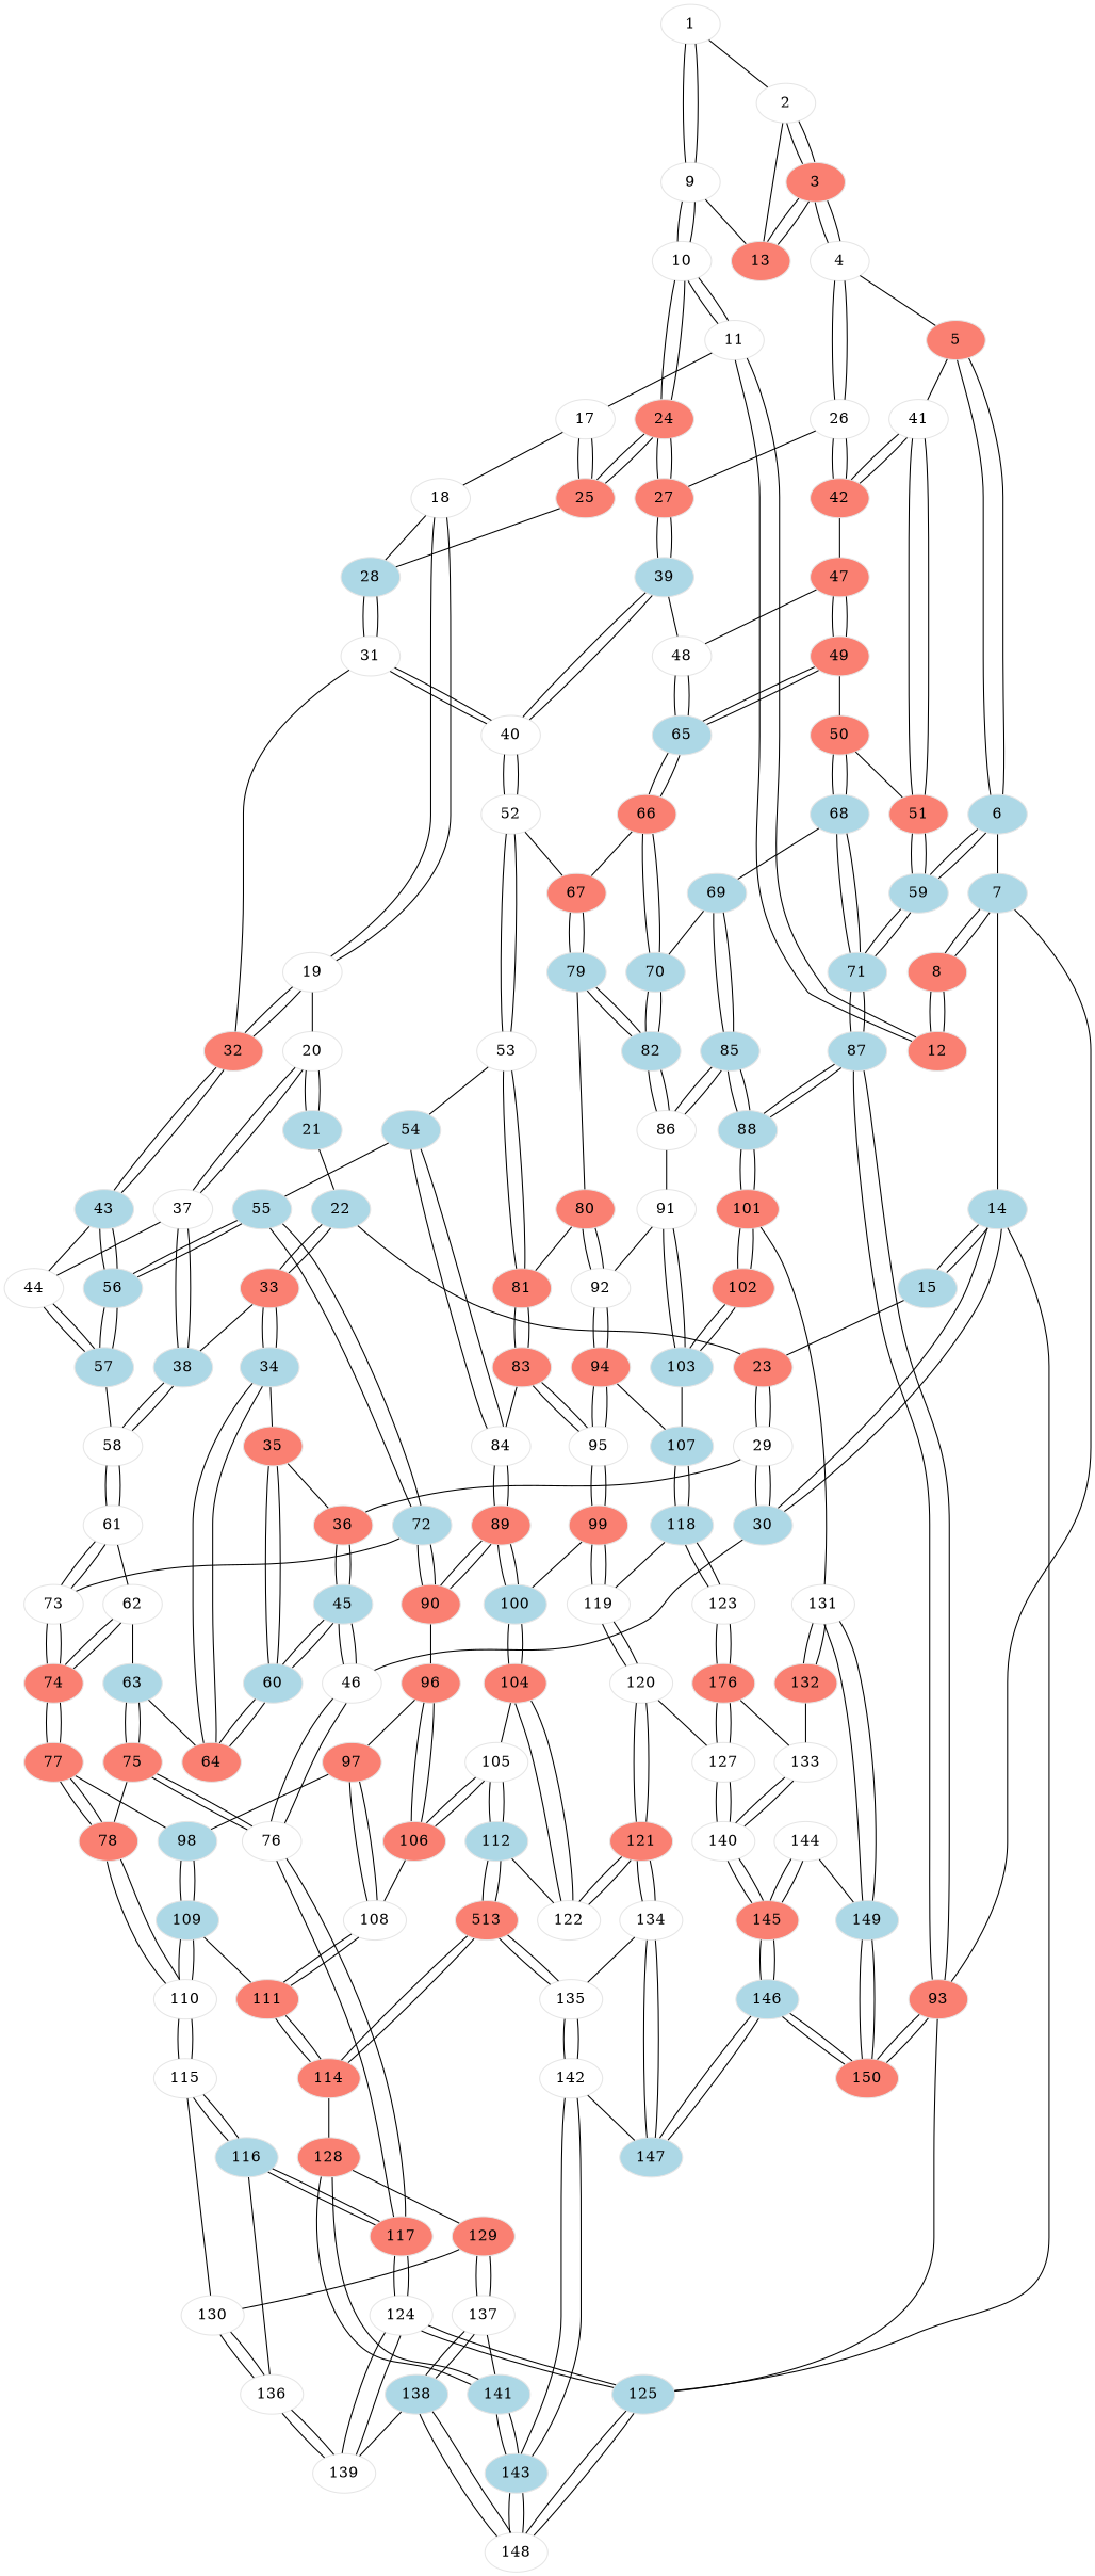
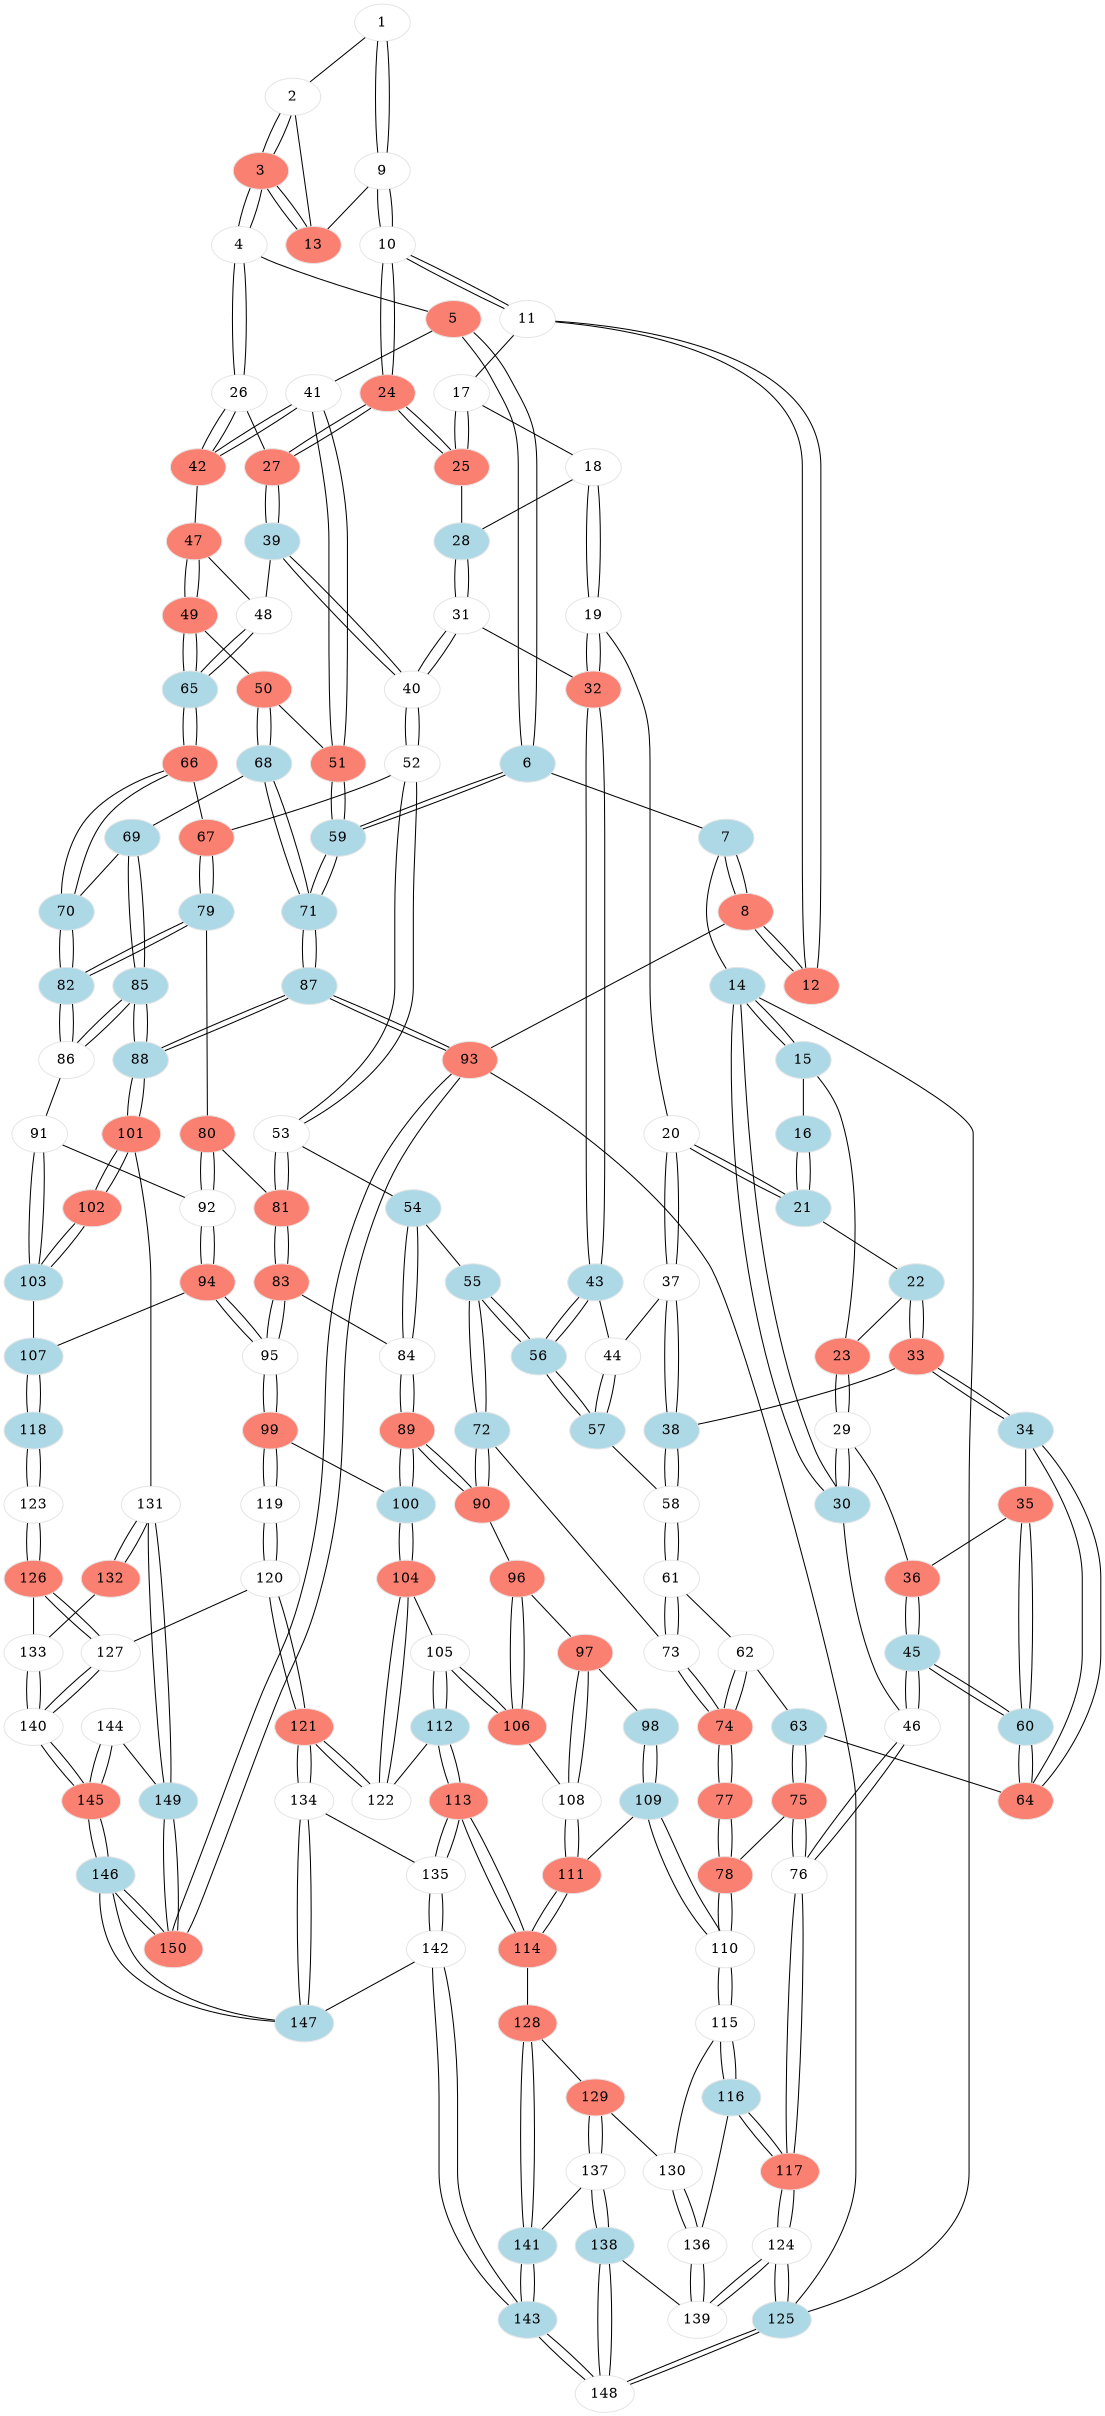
  graph {
    node [color=gray90 fillcolor=white style=filled]
    1
    2
    9
    3 [fillcolor=salmon]
    13 [fillcolor=salmon]
    10
    4
    5 [fillcolor=salmon]
    26
    6 [fillcolor=lightblue]
    41
    27 [fillcolor=salmon]
    42 [fillcolor=salmon]
    7 [fillcolor=lightblue]
    59 [fillcolor=lightblue]
    51 [fillcolor=salmon]
    8 [fillcolor=salmon]
    14 [fillcolor=lightblue]
    93 [fillcolor=salmon]
    71 [fillcolor=lightblue]
    12 [fillcolor=salmon]
    15 [fillcolor=lightblue]
    30 [fillcolor=lightblue]
    125 [fillcolor=lightblue]
    150 [fillcolor=salmon]
    11
    24 [fillcolor=salmon]
    17
    25 [fillcolor=salmon]
    18
+   16 [fillcolor=lightblue]
    23 [fillcolor=salmon]
    46
    148
    21 [fillcolor=lightblue]
    29
    22 [fillcolor=lightblue]
    19
    28 [fillcolor=lightblue]
    20
    32 [fillcolor=salmon]
    31
    37
    43 [fillcolor=lightblue]
    38 [fillcolor=lightblue]
    44
    33 [fillcolor=salmon]
    34 [fillcolor=lightblue]
    36 [fillcolor=salmon]
    39 [fillcolor=lightblue]
    47 [fillcolor=salmon]
    40
    48
    45 [fillcolor=lightblue]
    76
    52
    56 [fillcolor=lightblue]
    35 [fillcolor=salmon]
    64 [fillcolor=salmon]
    58
    60 [fillcolor=lightblue]
    57 [fillcolor=lightblue]
    61
    65 [fillcolor=lightblue]
    53
    67 [fillcolor=salmon]
    49 [fillcolor=salmon]
    117 [fillcolor=salmon]
    50 [fillcolor=salmon]
    66 [fillcolor=salmon]
    68 [fillcolor=lightblue]
    69 [fillcolor=lightblue]
    54 [fillcolor=lightblue]
    81 [fillcolor=salmon]
    79 [fillcolor=lightblue]
    55 [fillcolor=lightblue]
    84
    83 [fillcolor=salmon]
    72 [fillcolor=lightblue]
    89 [fillcolor=salmon]
    73
    90 [fillcolor=salmon]
    62
    87 [fillcolor=lightblue]
    63 [fillcolor=lightblue]
    74 [fillcolor=salmon]
    75 [fillcolor=salmon]
    77 [fillcolor=salmon]
    78 [fillcolor=salmon]
    70 [fillcolor=lightblue]
    82 [fillcolor=lightblue]
    80 [fillcolor=salmon]
    85 [fillcolor=lightblue]
    86
    88 [fillcolor=lightblue]
    96 [fillcolor=salmon]
    98 [fillcolor=lightblue]
    110
    124
    109 [fillcolor=lightblue]
    115
    92
    94 [fillcolor=salmon]
    95
    91
    99 [fillcolor=salmon]
    100 [fillcolor=lightblue]
    101 [fillcolor=salmon]
    103 [fillcolor=lightblue]
    102 [fillcolor=salmon]
    131
    104 [fillcolor=salmon]
    97 [fillcolor=salmon]
    106 [fillcolor=salmon]
    107 [fillcolor=lightblue]
    118 [fillcolor=lightblue]
    119
    108
    111 [fillcolor=salmon]
    120
    105
    122
    132 [fillcolor=salmon]
    149 [fillcolor=lightblue]
-   126 [fillcolor=salmon label=176]
+   126 [fillcolor=salmon]
    123
    112 [fillcolor=lightblue]
-   113 [fillcolor=salmon label=513]
+   113 [fillcolor=salmon]
    114 [fillcolor=salmon]
    116 [fillcolor=lightblue]
    130
    128 [fillcolor=salmon]
    135
    142
    129 [fillcolor=salmon]
    141 [fillcolor=lightblue]
    136
    139
    121 [fillcolor=salmon]
    127
    134
    140
    147 [fillcolor=lightblue]
    133
    145 [fillcolor=salmon]
    137
    143 [fillcolor=lightblue]
    138 [fillcolor=lightblue]
    144
    146 [fillcolor=lightblue]
    1 -- 2
    1 -- 9
    1 -- 9
    2 -- 3
    2 -- 3
    2 -- 13
    9 -- 13
    9 -- 10
    9 -- 10
    3 -- 13
    3 -- 13
    3 -- 4
    3 -- 4
    10 -- 11
    10 -- 11
    10 -- 24
    10 -- 24
    4 -- 5
    4 -- 26
    4 -- 26
    5 -- 6
    5 -- 6
    5 -- 41
    26 -- 27
    26 -- 42
    26 -- 42
    6 -- 7
    6 -- 59
    6 -- 59
    41 -- 42
    41 -- 42
    41 -- 51
    41 -- 51
    27 -- 39
    27 -- 39
    42 -- 47
    7 -- 8
    7 -- 8
    7 -- 14
-   7 -- 93
+   8 -- 93
    59 -- 71
    59 -- 71
    51 -- 59
    51 -- 59
    8 -- 12
    8 -- 12
    14 -- 15
    14 -- 15
    14 -- 30
    14 -- 30
    14 -- 125
    93 -- 125
    93 -- 150
    93 -- 150
    71 -- 87
    71 -- 87
+   15 -- 16
    15 -- 23
    30 -- 46
    125 -- 148
    125 -- 148
    11 -- 12
    11 -- 12
    11 -- 17
    24 -- 27
    24 -- 27
    24 -- 25
    24 -- 25
    17 -- 25
    17 -- 25
    17 -- 18
    25 -- 28
    18 -- 19
    18 -- 19
    18 -- 28
+   16 -- 21
+   16 -- 21
    23 -- 29
    23 -- 29
    46 -- 76
    46 -- 76
    21 -- 22
    29 -- 30
    29 -- 30
    29 -- 36
    22 -- 23
    22 -- 33
    22 -- 33
    19 -- 20
    19 -- 32
    19 -- 32
    28 -- 31
    28 -- 31
    20 -- 21
    20 -- 21
    20 -- 37
    20 -- 37
    32 -- 43
    32 -- 43
    31 -- 32
    31 -- 40
    31 -- 40
    37 -- 38
    37 -- 38
    37 -- 44
    43 -- 44
    43 -- 56
    43 -- 56
    38 -- 58
    38 -- 58
    44 -- 57
    44 -- 57
    33 -- 38
    33 -- 34
    33 -- 34
    34 -- 35
    34 -- 64
    34 -- 64
    36 -- 45
    36 -- 45
    39 -- 40
    39 -- 40
    39 -- 48
    47 -- 48
    47 -- 49
    47 -- 49
    40 -- 52
    40 -- 52
    48 -- 65
    48 -- 65
    45 -- 46
    45 -- 46
    45 -- 60
    45 -- 60
    76 -- 117
    76 -- 117
    52 -- 53
    52 -- 53
    52 -- 67
    56 -- 57
    56 -- 57
    35 -- 36
    35 -- 60
    35 -- 60
    58 -- 61
    58 -- 61
    60 -- 64
    60 -- 64
    57 -- 58
    61 -- 73
    61 -- 73
    61 -- 62
    65 -- 66
    65 -- 66
    53 -- 54
    53 -- 81
    53 -- 81
    67 -- 79
    67 -- 79
    49 -- 65
    49 -- 65
    49 -- 50
    117 -- 124
    117 -- 124
    50 -- 51
    50 -- 68
    50 -- 68
    66 -- 67
    66 -- 70
    66 -- 70
    68 -- 71
    68 -- 71
    68 -- 69
    69 -- 70
    69 -- 85
    69 -- 85
    54 -- 55
    54 -- 84
    54 -- 84
    81 -- 83
    81 -- 83
    79 -- 82
    79 -- 82
    79 -- 80
    55 -- 56
    55 -- 56
    55 -- 72
    55 -- 72
    84 -- 89
    84 -- 89
    83 -- 84
    83 -- 95
    83 -- 95
    72 -- 73
    72 -- 90
    72 -- 90
    89 -- 90
    89 -- 90
    89 -- 100
    89 -- 100
    73 -- 74
    73 -- 74
    90 -- 96
    62 -- 63
    62 -- 74
    62 -- 74
    87 -- 93
    87 -- 93
    87 -- 88
    87 -- 88
    63 -- 64
    63 -- 75
    63 -- 75
    74 -- 77
    74 -- 77
    75 -- 76
    75 -- 76
    75 -- 78
    77 -- 78
    77 -- 78
-   77 -- 98
    78 -- 110
    78 -- 110
    70 -- 82
    70 -- 82
    82 -- 86
    82 -- 86
    80 -- 81
    80 -- 92
    80 -- 92
    85 -- 86
    85 -- 86
    85 -- 88
    85 -- 88
    86 -- 91
    88 -- 101
    88 -- 101
    96 -- 97
    96 -- 106
    96 -- 106
    98 -- 109
    98 -- 109
    110 -- 115
    110 -- 115
    124 -- 125
    124 -- 125
    124 -- 139
    124 -- 139
    109 -- 110
    109 -- 110
    109 -- 111
    115 -- 116
    115 -- 116
    115 -- 130
    92 -- 94
    92 -- 94
    94 -- 95
    94 -- 95
    94 -- 107
    95 -- 99
    95 -- 99
    91 -- 92
    91 -- 103
    91 -- 103
    99 -- 100
    99 -- 119
    99 -- 119
    100 -- 104
    100 -- 104
    101 -- 102
    101 -- 102
    101 -- 131
    103 -- 107
    102 -- 103
    102 -- 103
    131 -- 132
    131 -- 132
    131 -- 149
    131 -- 149
    104 -- 105
    104 -- 122
    104 -- 122
    97 -- 98
    97 -- 108
    97 -- 108
    106 -- 108
    107 -- 118
    107 -- 118
-   118 -- 119
    118 -- 123
    118 -- 123
    119 -- 120
    119 -- 120
    108 -- 111
    108 -- 111
    111 -- 114
    111 -- 114
    120 -- 121
    120 -- 121
    120 -- 127
    105 -- 106
    105 -- 106
    105 -- 112
    105 -- 112
    132 -- 133
    149 -- 150
    149 -- 150
    126 -- 127
    126 -- 127
    126 -- 133
    123 -- 126
    123 -- 126
    112 -- 122
    112 -- 113
    112 -- 113
    113 -- 114
    113 -- 114
    113 -- 135
    113 -- 135
    114 -- 128
    116 -- 117
    116 -- 117
    116 -- 136
    130 -- 136
    130 -- 136
    128 -- 129
    128 -- 141
    128 -- 141
    135 -- 142
    135 -- 142
    142 -- 147
    142 -- 143
    142 -- 143
    129 -- 130
    129 -- 137
    129 -- 137
    141 -- 143
    141 -- 143
    136 -- 139
    136 -- 139
    121 -- 122
    121 -- 122
    121 -- 134
    121 -- 134
    127 -- 140
    127 -- 140
    134 -- 135
    134 -- 147
    134 -- 147
    140 -- 145
    140 -- 145
    133 -- 140
    133 -- 140
    145 -- 146
    145 -- 146
    137 -- 141
    137 -- 138
    137 -- 138
    143 -- 148
    143 -- 148
    138 -- 148
    138 -- 148
    138 -- 139
    144 -- 149
    144 -- 145
    144 -- 145
    146 -- 150
    146 -- 150
    146 -- 147
    146 -- 147
  }
